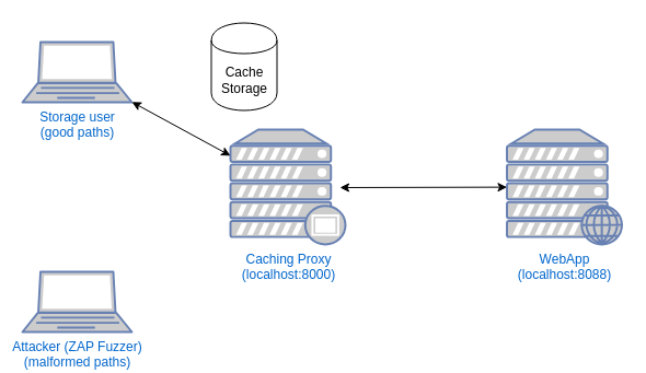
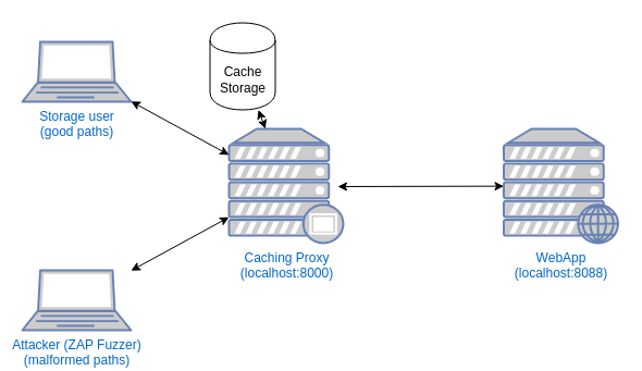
  <mxCell id="0" />
  <mxCell id="1" parent="0" />
  <mxCell id="2" value="WebApp&lt;br&gt;(localhost:8088)&lt;br&gt;" style="fontColor=#0066CC;verticalAlign=top;verticalLabelPosition=bottom;labelPosition=center;align=center;html=1;outlineConnect=0;fillColor=#CCCCCC;strokeColor=#6881B3;gradientColor=none;gradientDirection=north;strokeWidth=2;shape=mxgraph.networks.web_server;" parent="1" vertex="1"><mxGeometry x="462.5" y="118" width="105" height="105" as="geometry" /></mxCell>
  <mxCell id="3" value="Caching Proxy&lt;br&gt;(localhost:8000)" style="fontColor=#0066CC;verticalAlign=top;verticalLabelPosition=bottom;labelPosition=center;align=center;html=1;outlineConnect=0;fillColor=#CCCCCC;strokeColor=#6881B3;gradientColor=none;gradientDirection=north;strokeWidth=2;shape=mxgraph.networks.proxy_server;" parent="1" vertex="1"><mxGeometry x="210" y="118" width="105" height="105" as="geometry" /></mxCell>
  <mxCell id="4" value="&lt;div&gt;Storage user&lt;/div&gt;&lt;div&gt;(good paths)&lt;br&gt;&lt;/div&gt;" style="fontColor=#0066CC;verticalAlign=top;verticalLabelPosition=bottom;labelPosition=center;align=center;html=1;outlineConnect=0;fillColor=#CCCCCC;strokeColor=#6881B3;gradientColor=none;gradientDirection=north;strokeWidth=2;shape=mxgraph.networks.laptop;" parent="1" vertex="1"><mxGeometry x="20" y="38" width="100" height="55" as="geometry" /></mxCell>
  <mxCell id="5" value="" style="endArrow=classic;startArrow=classic;html=1;" parent="1" source="3" target="4" edge="1"><mxGeometry width="50" height="50" relative="1" as="geometry"><mxPoint x="43.675" y="225.5" as="sourcePoint" /><mxPoint x="-10" y="428" as="targetPoint" /></mxGeometry></mxCell>
  <mxCell id="6" value="" style="endArrow=classic;startArrow=classic;html=1;" parent="1" target="2" edge="1"><mxGeometry width="50" height="50" relative="1" as="geometry"><mxPoint x="310" y="171" as="sourcePoint" /><mxPoint x="380" y="298" as="targetPoint" /></mxGeometry></mxCell>
  <mxCell id="7" value="&lt;div&gt;Attacker (ZAP Fuzzer)&lt;/div&gt;&lt;div&gt;(malformed paths)&lt;br&gt;&lt;/div&gt;" style="fontColor=#0066CC;verticalAlign=top;verticalLabelPosition=bottom;labelPosition=center;align=center;html=1;outlineConnect=0;fillColor=#CCCCCC;strokeColor=#6881B3;gradientColor=none;gradientDirection=north;strokeWidth=2;shape=mxgraph.networks.laptop;" vertex="1" parent="1"><mxGeometry x="20" y="248" width="100" height="55" as="geometry" /></mxCell>
+ <mxCell id="8" value="" style="endArrow=classic;startArrow=classic;html=1;" edge="1" parent="1" source="3" target="7"><mxGeometry width="50" height="50" relative="1" as="geometry"><mxPoint x="220" y="186.989" as="sourcePoint" /><mxPoint x="100" y="201.82" as="targetPoint" /></mxGeometry></mxCell>
  <mxCell id="9" value="" style="shape=image;html=1;verticalAlign=top;verticalLabelPosition=bottom;labelBackgroundColor=#ffffff;imageAspect=0;aspect=fixed;image=https://cdn0.iconfinder.com/data/icons/social-flat-rounded-rects/512/anonymous-128.png" vertex="1" parent="1"><mxGeometry x="46.5" y="248" width="47" height="47" as="geometry" /></mxCell>
  <mxCell id="10" value="&lt;div&gt;Cache&lt;br&gt;&lt;/div&gt;&lt;div&gt;Storage&lt;/div&gt;" style="shape=cylinder;whiteSpace=wrap;html=1;boundedLbl=1;backgroundOutline=1;" vertex="1" parent="1"><mxGeometry x="192.5" y="20.5" width="60" height="80" as="geometry" /></mxCell>
+ <mxCell id="11" value="" style="endArrow=classic;startArrow=classic;html=1;" edge="1" parent="1" source="3" target="10"><mxGeometry width="50" height="50" relative="1" as="geometry"><mxPoint x="320" y="181" as="sourcePoint" /><mxPoint x="420" y="180.672" as="targetPoint" /></mxGeometry></mxCell>
